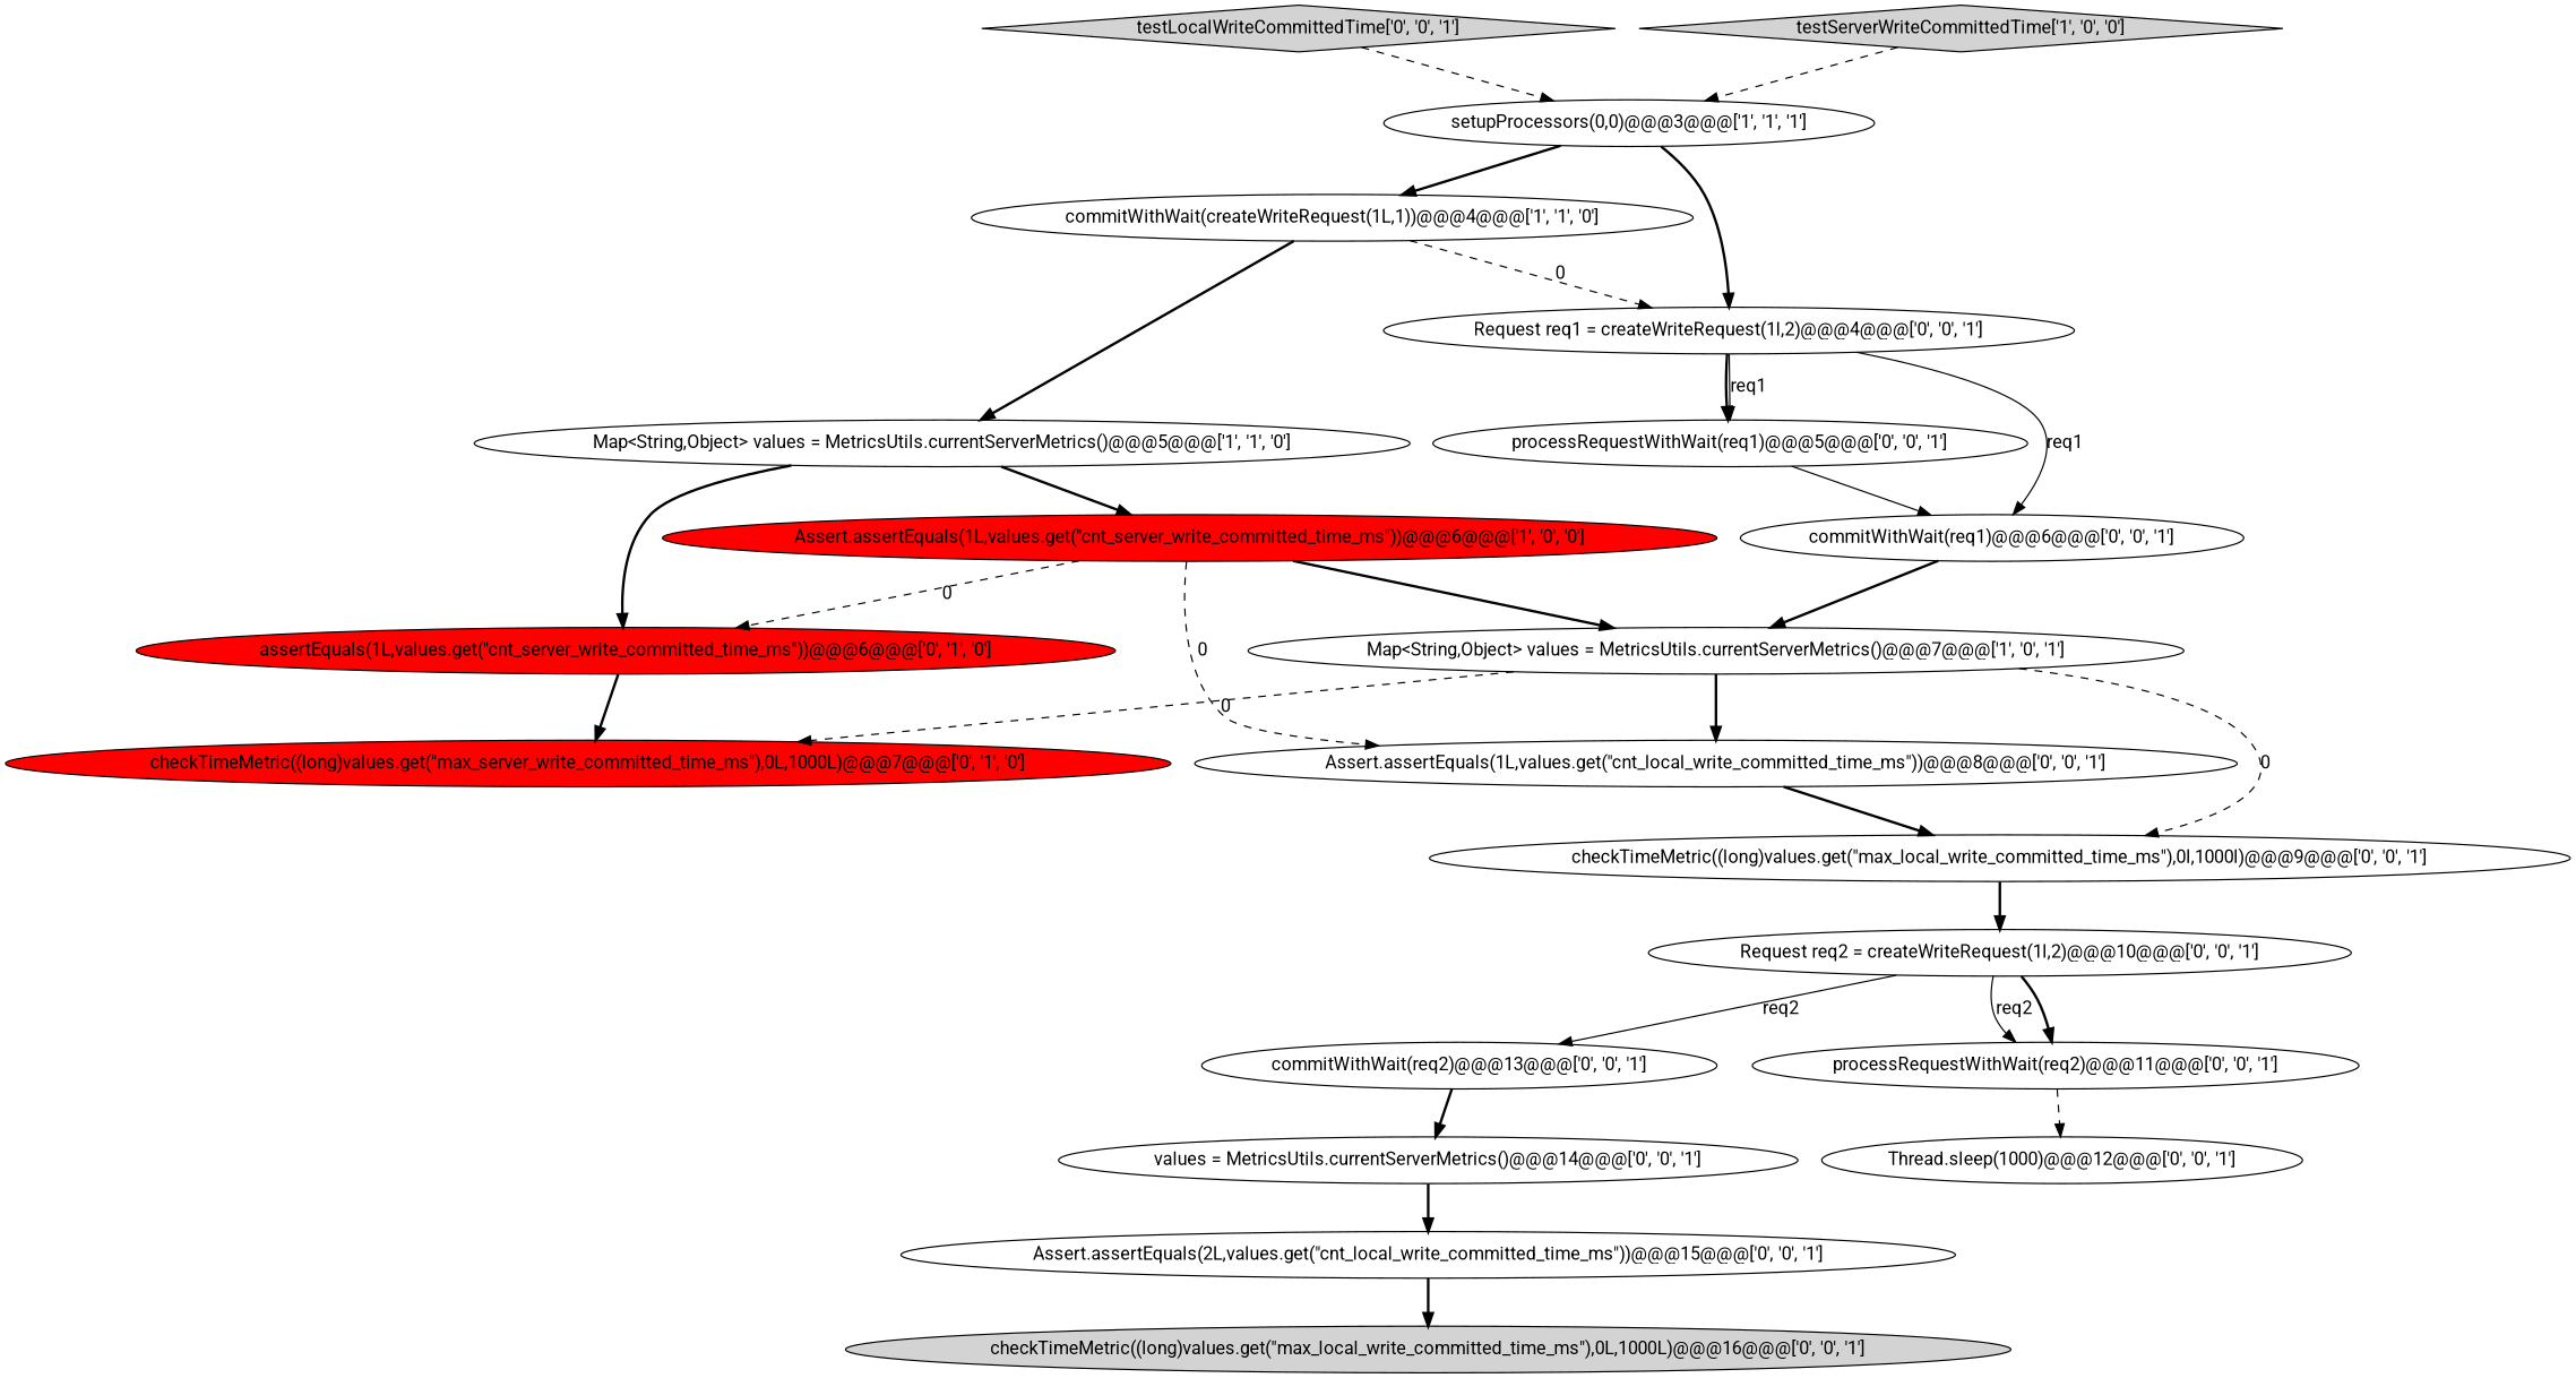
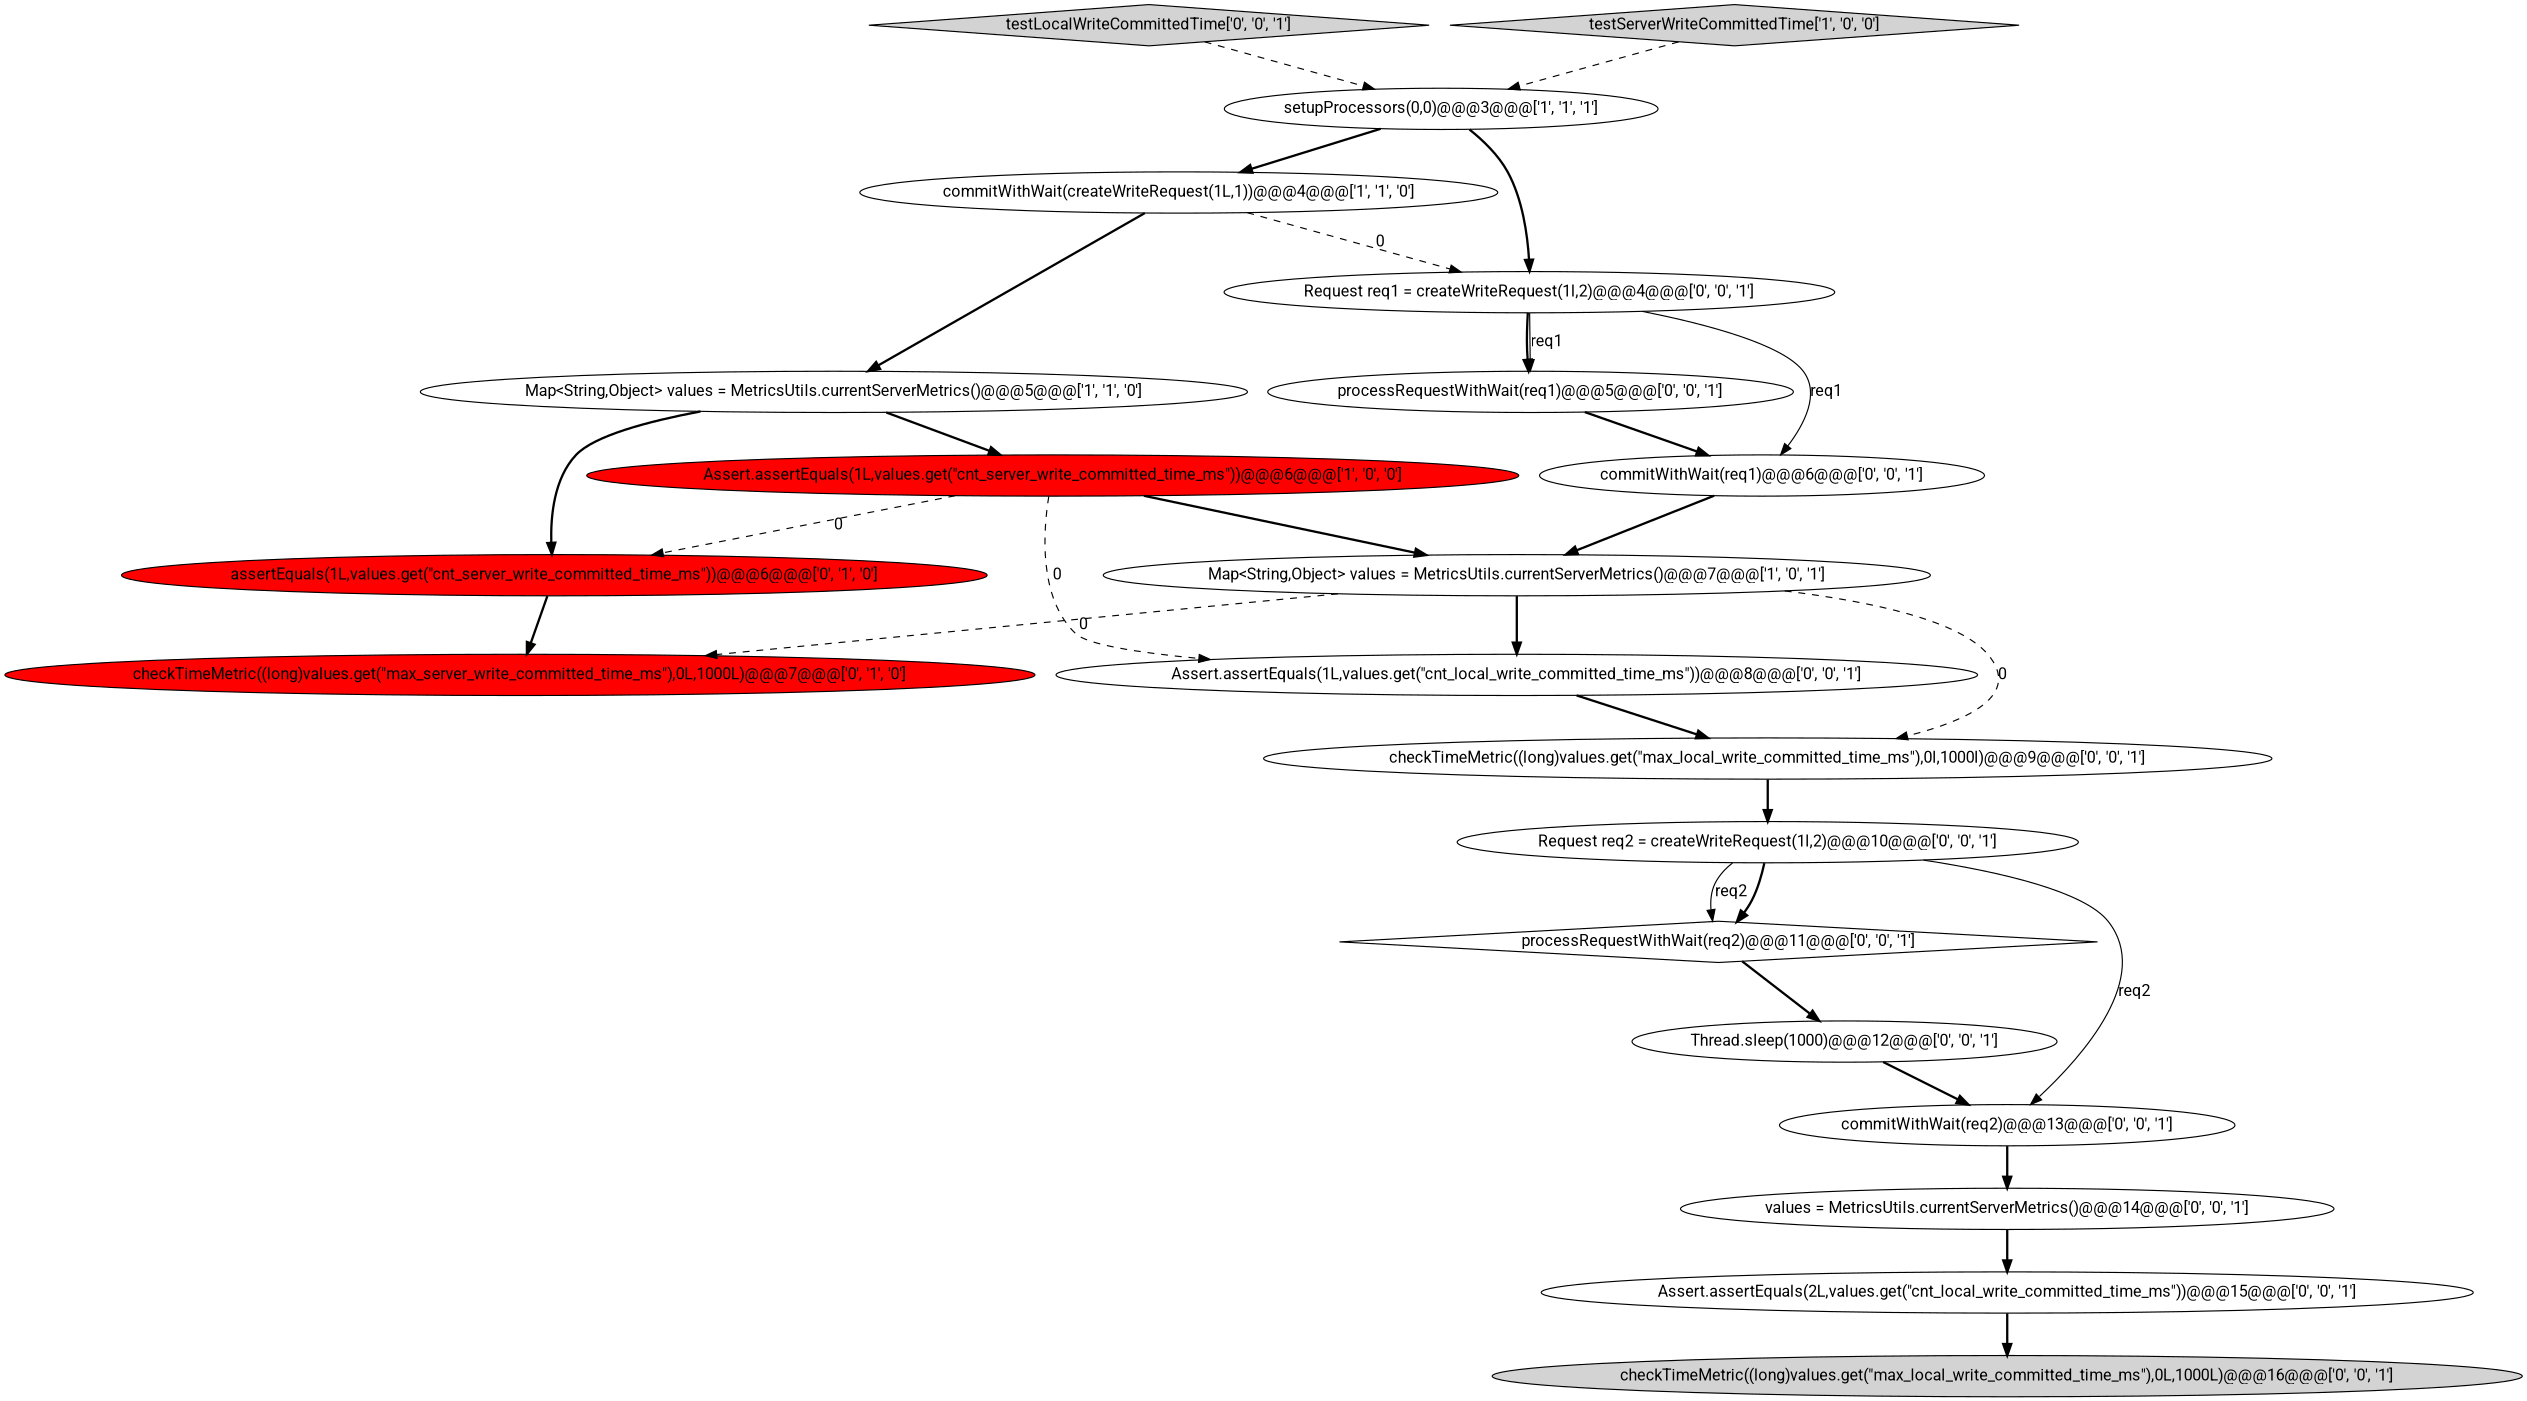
  digraph {
    fontname=Roboto
    node [fillcolor=white fontname=Roboto shape=ellipse style=filled]
    edge [fontname=Roboto style=bold]
    n1 [label="setupProcessors(0,0)@@@3@@@['1', '1', '1']"]
    n2 [label="commitWithWait(createWriteRequest(1L,1))@@@4@@@['1', '1', '0']"]
    n3 [label="Request req1 = createWriteRequest(1l,2)@@@4@@@['0', '0', '1']"]
    n4 [label="Map<String,Object> values = MetricsUtils.currentServerMetrics()@@@5@@@['1', '1', '0']"]
    n5 [label="processRequestWithWait(req1)@@@5@@@['0', '0', '1']"]
    n6 [label="commitWithWait(req1)@@@6@@@['0', '0', '1']"]
    n7 [label="Thread.sleep(1000)@@@12@@@['0', '0', '1']"]
    n8 [label="commitWithWait(req2)@@@13@@@['0', '0', '1']"]
    n9 [label="values = MetricsUtils.currentServerMetrics()@@@14@@@['0', '0', '1']"]
    n10 [fillcolor=lightgray label="checkTimeMetric((long)values.get(\"max_local_write_committed_time_ms\"),0L,1000L)@@@16@@@['0', '0', '1']"]
    n11 [fillcolor=red label="Assert.assertEquals(1L,values.get(\"cnt_server_write_committed_time_ms\"))@@@6@@@['1', '0', '0']"]
    n12 [fillcolor=red label="assertEquals(1L,values.get(\"cnt_server_write_committed_time_ms\"))@@@6@@@['0', '1', '0']"]
    n13 [fillcolor=red label="checkTimeMetric((long)values.get(\"max_server_write_committed_time_ms\"),0L,1000L)@@@7@@@['0', '1', '0']"]
    n14 [label="Map<String,Object> values = MetricsUtils.currentServerMetrics()@@@7@@@['1', '0', '1']"]
    n15 [label="Assert.assertEquals(1L,values.get(\"cnt_local_write_committed_time_ms\"))@@@8@@@['0', '0', '1']"]
    n16 [label="checkTimeMetric((long)values.get(\"max_local_write_committed_time_ms\"),0l,1000l)@@@9@@@['0', '0', '1']"]
    n17 [label="Request req2 = createWriteRequest(1l,2)@@@10@@@['0', '0', '1']"]
-   n18 [label="processRequestWithWait(req2)@@@11@@@['0', '0', '1']"]
+   n18 [label="processRequestWithWait(req2)@@@11@@@['0', '0', '1']" shape=diamond]
    n19 [fillcolor=lightgray label="testLocalWriteCommittedTime['0', '0', '1']" shape=diamond]
    n20 [fillcolor=lightgray label="testServerWriteCommittedTime['1', '0', '0']" shape=diamond]
    n21 [label="Assert.assertEquals(2L,values.get(\"cnt_local_write_committed_time_ms\"))@@@15@@@['0', '0', '1']"]
    n1 -> n2
    n1 -> n3
    n2 -> n3 [label=0 style=dashed]
    n2 -> n4
    n3 -> n5 [label=req1 style=solid]
    n3 -> n5
    n3 -> n6 [label=req1 style=solid]
    n4 -> n11
    n4 -> n12
-   n5 -> n6 [style=solid]
+   n5 -> n6
    n6 -> n14
+   n7 -> n8
    n8 -> n9
    n9 -> n21
    n11 -> n12 [label=0 style=dashed]
    n11 -> n14
    n11 -> n15 [label=0 style=dashed]
    n12 -> n13
    n14 -> n13 [label=0 style=dashed]
    n14 -> n15
    n14 -> n16 [label=0 style=dashed]
    n15 -> n16
    n16 -> n17
    n17 -> n8 [label=req2 style=solid]
    n17 -> n18
    n17 -> n18 [label=req2 style=solid]
-   n18 -> n7 [style=dashed]
+   n18 -> n7
    n19 -> n1 [style=dashed]
    n20 -> n1 [style=dashed]
    n21 -> n10
  }
